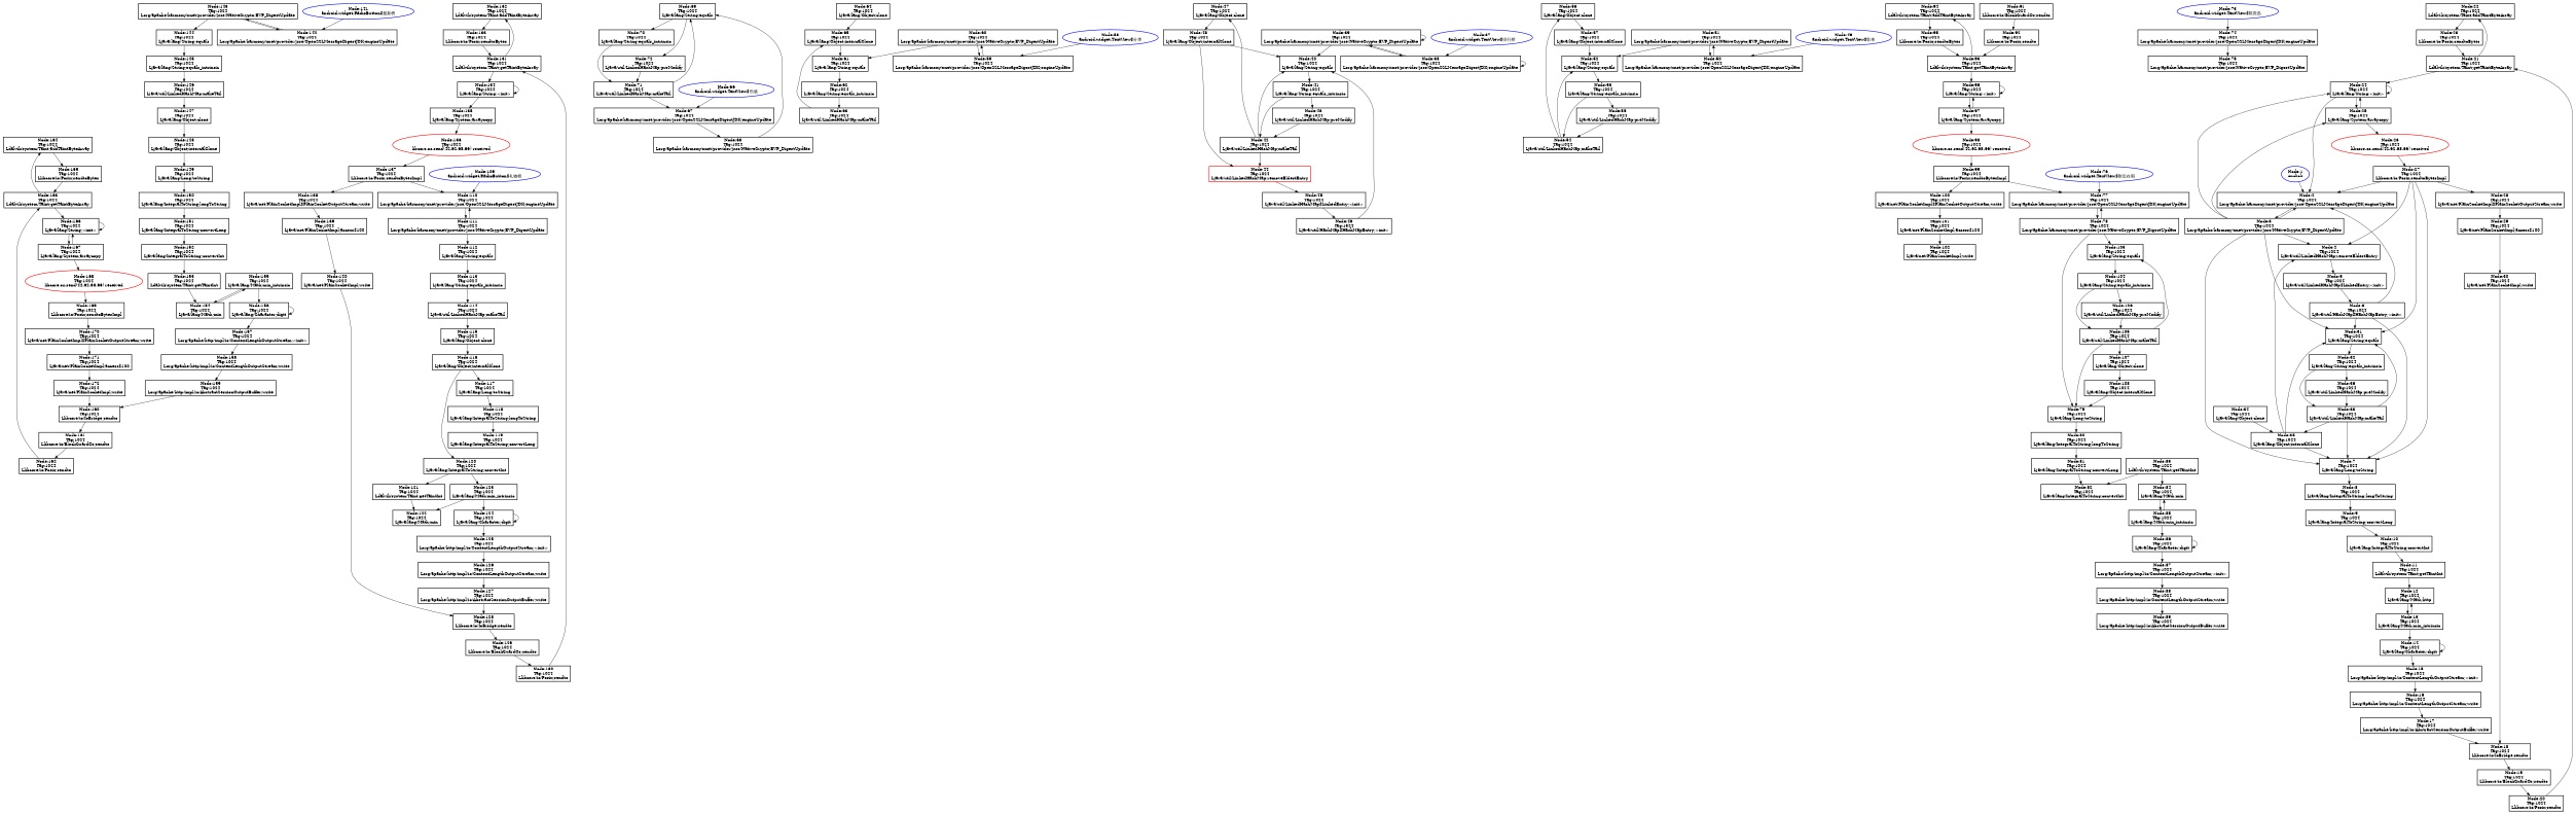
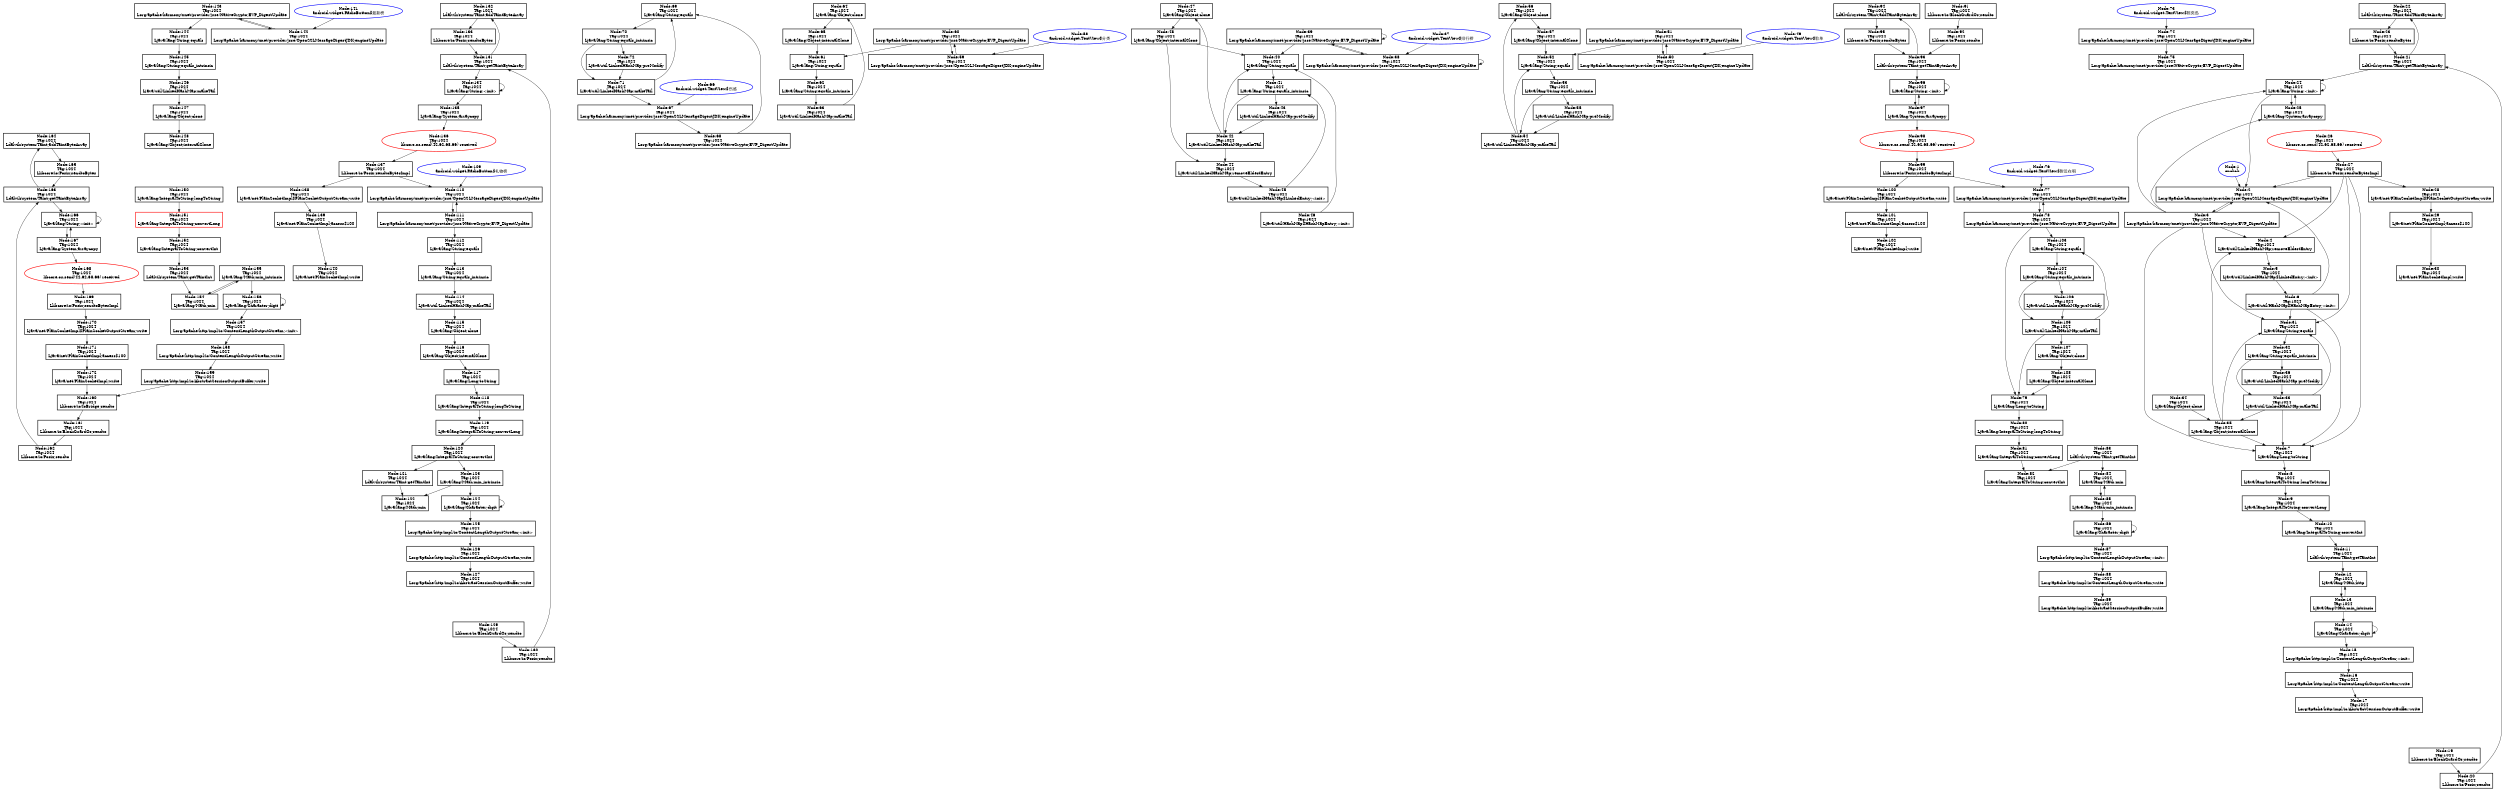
  digraph {
    node [color=black shape=box style=bold]
    n1 [label="Node:164\nTag:1024\nLdalvik/system/Taint;addTaintByteArray"]
    n2 [label="Node:165\nTag:1024\nLlibcore/io/Posix;sendtoBytes"]
    n3 [label="Node:163\nTag:1024\nLdalvik/system/Taint;getTaintByteArray"]
    n4 [label="Node:166\nTag:1024\nLjava/lang/String;<init>"]
    n5 [label="Node:167\nTag:1024\nLjava/lang/System;arraycopy"]
    n6 [label="Node:153\nTag:1024\nLdalvik/system/Taint;getTaintInt"]
    n7 [label="Node:154\nTag:1024\nLjava/lang/Math;min"]
    n8 [label="Node:155\nTag:1024\nLjava/lang/Math;min_intrinsic"]
    n9 [label="Node:156\nTag:1024\nLjava/lang/Character;digit"]
    n10 [label="Node:157\nTag:1024\nLorg/apache/http/impl/io/ContentLengthOutputStream;<init>"]
    n11 [label="Node:158\nTag:1024\nLorg/apache/http/impl/io/ContentLengthOutputStream;write"]
    n12 [label="Node:152\nTag:1024\nLjava/lang/IntegralToString;convertInt"]
-   n13 [label="Node:151\nTag:1024\nLjava/lang/IntegralToString;convertLong"]
+   n13 [color=red label="Node:151\nTag:1024\nLjava/lang/IntegralToString;convertLong"]
    n14 [label="Node:150\nTag:1024\nLjava/lang/IntegralToString;longToString"]
-   n15 [label="Node:149\nTag:1024\nLjava/lang/Long;toString"]
    n16 [label="Node:147\nTag:1024\nLjava/lang/Object;clone"]
    n17 [label="Node:148\nTag:1024\nLjava/lang/Object;internalClone"]
    n18 [color=red label="Node:168\nTag:1024\nlibcore.os.send(42.62.68.66) received" shape=ellipse]
    n19 [label="Node:144\nTag:1024\nLjava/lang/String;equals"]
    n20 [label="Node:145\nTag:1024\nLjava/lang/String;equals_intrinsic"]
    n21 [label="Node:146\nTag:1024\nLjava/util/LinkedHashMap;makeTail"]
    n22 [label="Node:169\nTag:1024\nLlibcore/io/Posix;sendtoBytesImpl"]
    n23 [label="Node:170\nTag:1024\nLjava/net/PlainSocketImpl$PlainSocketOutputStream;write"]
    n24 [label="Node:171\nTag:1024\nLjava/net/PlainSocketImpl;access$100"]
    n25 [label="Node:172\nTag:1024\nLjava/net/PlainSocketImpl;write"]
    n26 [label="Node:160\nTag:1024\nLlibcore/io/IoBridge;sendto"]
    n27 [label="Node:161\nTag:1024\nLlibcore/io/BlockGuardOs;sendto"]
    n28 [label="Node:162\nTag:1024\nLlibcore/io/Posix;sendto"]
    n29 [label="Node:143\nTag:1024\nLorg/apache/harmony/xnet/provider/jsse/NativeCrypto;EVP_DigestUpdate"]
    n30 [label="Node:142\nTag:1024\nLorg/apache/harmony/xnet/provider/jsse/OpenSSLMessageDigestJDK;engineUpdate"]
    n31 [label="Node:159\nTag:1024\nLorg/apache/http/impl/io/AbstractSessionOutputBuffer;write"]
    n32 [color=blue label="Node:141\nandroid.widget.RadioButton$最新榜" shape=ellipse]
    n33 [label="Node:132\nTag:1024\nLdalvik/system/Taint;addTaintByteArray"]
    n34 [label="Node:133\nTag:1024\nLlibcore/io/Posix;sendtoBytes"]
    n35 [label="Node:131\nTag:1024\nLdalvik/system/Taint;getTaintByteArray"]
    n36 [label="Node:134\nTag:1024\nLjava/lang/String;<init>"]
    n37 [label="Node:135\nTag:1024\nLjava/lang/System;arraycopy"]
    n38 [label="Node:121\nTag:1024\nLdalvik/system/Taint;getTaintInt"]
    n39 [label="Node:122\nTag:1024\nLjava/lang/Math;min"]
    n40 [label="Node:124\nTag:1024\nLjava/lang/Character;digit"]
    n41 [label="Node:125\nTag:1024\nLorg/apache/http/impl/io/ContentLengthOutputStream;<init>"]
    n42 [label="Node:126\nTag:1024\nLorg/apache/http/impl/io/ContentLengthOutputStream;write"]
    n43 [label="Node:120\nTag:1024\nLjava/lang/IntegralToString;convertInt"]
    n44 [label="Node:123\nTag:1024\nLjava/lang/Math;min_intrinsic"]
    n45 [label="Node:119\nTag:1024\nLjava/lang/IntegralToString;convertLong"]
    n46 [label="Node:118\nTag:1024\nLjava/lang/IntegralToString;longToString"]
    n47 [label="Node:117\nTag:1024\nLjava/lang/Long;toString"]
    n48 [label="Node:115\nTag:1024\nLjava/lang/Object;clone"]
    n49 [label="Node:116\nTag:1024\nLjava/lang/Object;internalClone"]
    n50 [color=red label="Node:136\nTag:1024\nlibcore.os.send(42.62.68.66) received" shape=ellipse]
    n51 [label="Node:112\nTag:1024\nLjava/lang/String;equals"]
    n52 [label="Node:113\nTag:1024\nLjava/lang/String;equals_intrinsic"]
    n53 [label="Node:114\nTag:1024\nLjava/util/LinkedHashMap;makeTail"]
    n54 [label="Node:137\nTag:1024\nLlibcore/io/Posix;sendtoBytesImpl"]
    n55 [label="Node:138\nTag:1024\nLjava/net/PlainSocketImpl$PlainSocketOutputStream;write"]
    n56 [label="Node:139\nTag:1024\nLjava/net/PlainSocketImpl;access$100"]
    n57 [label="Node:140\nTag:1024\nLjava/net/PlainSocketImpl;write"]
-   n58 [label="Node:128\nTag:1024\nLlibcore/io/IoBridge;sendto"]
    n59 [label="Node:129\nTag:1024\nLlibcore/io/BlockGuardOs;sendto"]
    n60 [label="Node:130\nTag:1024\nLlibcore/io/Posix;sendto"]
    n61 [label="Node:110\nTag:1024\nLorg/apache/harmony/xnet/provider/jsse/OpenSSLMessageDigestJDK;engineUpdate"]
    n62 [label="Node:111\nTag:1024\nLorg/apache/harmony/xnet/provider/jsse/NativeCrypto;EVP_DigestUpdate"]
    n63 [label="Node:127\nTag:1024\nLorg/apache/http/impl/io/AbstractSessionOutputBuffer;write"]
    n64 [color=blue label="Node:109\nandroid.widget.RadioButton$礼物榜" shape=ellipse]
    n65 [label="Node:69\nTag:1024\nLjava/lang/String;equals"]
    n66 [label="Node:70\nTag:1024\nLjava/lang/String;equals_intrinsic"]
    n67 [label="Node:71\nTag:1024\nLjava/util/LinkedHashMap;makeTail"]
    n68 [label="Node:72\nTag:1024\nLjava/util/LinkedHashMap;preModify"]
    n69 [label="Node:67\nTag:1024\nLorg/apache/harmony/xnet/provider/jsse/OpenSSLMessageDigestJDK;engineUpdate"]
    n70 [label="Node:68\nTag:1024\nLorg/apache/harmony/xnet/provider/jsse/NativeCrypto;EVP_DigestUpdate"]
    n71 [color=blue label="Node:66\nandroid.widget.TextView$伤感" shape=ellipse]
    n72 [label="Node:64\nTag:1024\nLjava/lang/Object;clone"]
    n73 [label="Node:65\nTag:1024\nLjava/lang/Object;internalClone"]
    n74 [label="Node:61\nTag:1024\nLjava/lang/String;equals"]
    n75 [label="Node:62\nTag:1024\nLjava/lang/String;equals_intrinsic"]
    n76 [label="Node:63\nTag:1024\nLjava/util/LinkedHashMap;makeTail"]
    n77 [label="Node:60\nTag:1024\nLorg/apache/harmony/xnet/provider/jsse/NativeCrypto;EVP_DigestUpdate"]
    n78 [label="Node:59\nTag:1024\nLorg/apache/harmony/xnet/provider/jsse/OpenSSLMessageDigestJDK;engineUpdate"]
    n79 [color=blue label="Node:58\nandroid.widget.TextView$分类" shape=ellipse]
    n80 [label="Node:47\nTag:1024\nLjava/lang/Object;clone"]
    n81 [label="Node:48\nTag:1024\nLjava/lang/Object;internalClone"]
    n82 [label="Node:40\nTag:1024\nLjava/lang/String;equals"]
-   n83 [color=red label="Node:44\nTag:1024\nLjava/util/LinkedHashMap;removeEldestEntry"]
+   n83 [label="Node:44\nTag:1024\nLjava/util/LinkedHashMap;removeEldestEntry"]
    n84 [label="Node:41\nTag:1024\nLjava/lang/String;equals_intrinsic"]
    n85 [label="Node:45\nTag:1024\nLjava/util/LinkedHashMap$LinkedEntry;<init>"]
    n86 [label="Node:42\nTag:1024\nLjava/util/LinkedHashMap;makeTail"]
    n87 [label="Node:43\nTag:1024\nLjava/util/LinkedHashMap;preModify"]
    n88 [label="Node:46\nTag:1324\nLjava/util/HashMap$HashMapEntry;<init>"]
    n89 [label="Node:39\nTag:1024\nLorg/apache/harmony/xnet/provider/jsse/NativeCrypto;EVP_DigestUpdate"]
    n90 [label="Node:38\nTag:1024\nLorg/apache/harmony/xnet/provider/jsse/OpenSSLMessageDigestJDK;engineUpdate"]
    n91 [color=blue label="Node:37\nandroid.widget.TextView$排行榜" shape=ellipse]
    n92 [label="Node:56\nTag:1024\nLjava/lang/Object;clone"]
    n93 [label="Node:57\nTag:1024\nLjava/lang/Object;internalClone"]
    n94 [label="Node:52\nTag:1024\nLjava/lang/String;equals"]
    n95 [label="Node:53\nTag:1024\nLjava/lang/String;equals_intrinsic"]
    n96 [label="Node:54\nTag:1024\nLjava/util/LinkedHashMap;makeTail"]
    n97 [label="Node:55\nTag:1024\nLjava/util/LinkedHashMap;preModify"]
    n98 [label="Node:51\nTag:1024\nLorg/apache/harmony/xnet/provider/jsse/NativeCrypto;EVP_DigestUpdate"]
    n99 [label="Node:50\nTag:1024\nLorg/apache/harmony/xnet/provider/jsse/OpenSSLMessageDigestJDK;engineUpdate"]
    n100 [color=blue label="Node:49\nandroid.widget.TextView$歌单" shape=ellipse]
    n101 [label="Node:94\nTag:1024\nLdalvik/system/Taint;addTaintByteArray"]
    n102 [label="Node:95\nTag:1024\nLlibcore/io/Posix;sendtoBytes"]
    n103 [label="Node:93\nTag:1024\nLdalvik/system/Taint;getTaintByteArray"]
    n104 [label="Node:96\nTag:1024\nLjava/lang/String;<init>"]
    n105 [label="Node:97\nTag:1024\nLjava/lang/System;arraycopy"]
    n106 [label="Node:83\nTag:1024\nLdalvik/system/Taint;getTaintInt"]
    n107 [label="Node:84\nTag:1024\nLjava/lang/Math;min"]
    n108 [label="Node:82\nTag:1024\nLjava/lang/IntegralToString;convertInt"]
    n109 [label="Node:85\nTag:1024\nLjava/lang/Math;min_intrinsic"]
    n110 [label="Node:86\nTag:1024\nLjava/lang/Character;digit"]
    n111 [label="Node:87\nTag:1024\nLorg/apache/http/impl/io/ContentLengthOutputStream;<init>"]
    n112 [label="Node:88\nTag:1024\nLorg/apache/http/impl/io/ContentLengthOutputStream;write"]
    n113 [label="Node:81\nTag:1024\nLjava/lang/IntegralToString;convertLong"]
    n114 [label="Node:80\nTag:1024\nLjava/lang/IntegralToString;longToString"]
    n115 [label="Node:79\nTag:1024\nLjava/lang/Long;toString"]
    n116 [label="Node:107\nTag:1024\nLjava/lang/Object;clone"]
    n117 [label="Node:108\nTag:1024\nLjava/lang/Object;internalClone"]
    n118 [color=red label="Node:98\nTag:1024\nlibcore.os.send(42.62.68.66) received" shape=ellipse]
    n119 [label="Node:103\nTag:1024\nLjava/lang/String;equals"]
    n120 [label="Node:104\nTag:1024\nLjava/lang/String;equals_intrinsic"]
    n121 [label="Node:105\nTag:1024\nLjava/util/LinkedHashMap;makeTail"]
    n122 [label="Node:106\nTag:1024\nLjava/util/LinkedHashMap;preModify"]
    n123 [label="Node:99\nTag:1024\nLlibcore/io/Posix;sendtoBytesImpl"]
    n124 [label="Node:100\nTag:1024\nLjava/net/PlainSocketImpl$PlainSocketOutputStream;write"]
-   n125 [label="Taint:101\nTag:1024\nLjava/net/PlainSocketImpl;access$100"]
+   n125 [label="Node:101\nTag:1024\nLjava/net/PlainSocketImpl;access$100"]
    n126 [label="Node:102\nTag:1024\nLjava/net/PlainSocketImpl;write"]
    n127 [label="Node:91\nTag:1024\nLlibcore/io/BlockGuardOs;sendto"]
    n128 [label="Node:92\nTag:1024\nLlibcore/io/Posix;sendto"]
    n129 [label="Node:77\nTag:1024\nLorg/apache/harmony/xnet/provider/jsse/OpenSSLMessageDigestJDK;engineUpdate"]
    n130 [label="Node:78\nTag:1024\nLorg/apache/harmony/xnet/provider/jsse/NativeCrypto;EVP_DigestUpdate"]
    n131 [label="Node:89\nTag:1024\nLorg/apache/http/impl/io/AbstractSessionOutputBuffer;write"]
    n132 [color=blue label="Node:76\nandroid.widget.TextView$附近在唱" shape=ellipse]
    n133 [label="Node:75\nTag:1024\nLorg/apache/harmony/xnet/provider/jsse/NativeCrypto;EVP_DigestUpdate"]
    n134 [label="Node:74\nTag:1024\nLorg/apache/harmony/xnet/provider/jsse/OpenSSLMessageDigestJDK;engineUpdate"]
    n135 [color=blue label="Node:73\nandroid.widget.TextView$陈奕迅" shape=ellipse]
    n136 [label="Node:22\nTag:1024\nLdalvik/system/Taint;addTaintByteArray"]
    n137 [label="Node:23\nTag:1024\nLlibcore/io/Posix;sendtoBytes"]
    n138 [label="Node:21\nTag:1024\nLdalvik/system/Taint;getTaintByteArray"]
    n139 [label="Node:24\nTag:1024\nLjava/lang/String;<init>"]
    n140 [label="Node:25\nTag:1024\nLjava/lang/System;arraycopy"]
    n141 [label="Node:2\nTag:1024\nLorg/apache/harmony/xnet/provider/jsse/OpenSSLMessageDigestJDK;engineUpdate"]
    n142 [label="Node:11\nTag:1024\nLdalvik/system/Taint;getTaintInt"]
    n143 [label="Node:12\nTag:1024\nLjava/lang/Math;http"]
    n144 [label="Node:13\nTag:1024\nLjava/lang/Math;min_intrinsic"]
    n145 [label="Node:14\nTag:1024\nLjava/lang/Character;digit"]
    n146 [label="Node:15\nTag:1024\nLorg/apache/http/impl/io/ContentLengthOutputStream;<init>"]
    n147 [label="Node:16\nTag:1024\nLorg/apache/http/impl/io/ContentLengthOutputStream;write"]
    n148 [label="Node:10\nTag:1024\nLjava/lang/IntegralToString;convertInt"]
    n149 [label="Node:9\nTag:1024\nLjava/lang/IntegralToString;convertLong"]
    n150 [label="Node:8\nTag:1024\nLjava/lang/IntegralToString;longToString"]
    n151 [label="Node:7\nTag:1024\nLjava/lang/Long;toString"]
    n152 [label="Node:34\nTag:1024\nLjava/lang/Object;clone"]
    n153 [label="Node:35\nTag:1024\nLjava/lang/Object;internalClone"]
    n154 [label="Node:31\nTag:1024\nLjava/lang/String;equals"]
    n155 [label="Node:4\nTag:1024\nLjava/util/LinkedHashMap;removeEldestEntry"]
    n156 [label="Node:32\nTag:1024\nLjava/lang/String;equals_intrinsic"]
    n157 [label="Node:5\nTag:1024\nLjava/util/LinkedHashMap$LinkedEntry;<init>"]
    n158 [color=red label="Node:26\nTag:1024\nlibcore.os.send(42.62.68.66) received" shape=ellipse]
    n159 [label="Node:3\nTag:1024\nLorg/apache/harmony/xnet/provider/jsse/NativeCrypto;EVP_DigestUpdate"]
    n160 [label="Node:33\nTag:1024\nLjava/util/LinkedHashMap;makeTail"]
    n161 [label="Node:36\nTag:1024\nLjava/util/LinkedHashMap;preModify"]
    n162 [label="Node:27\nTag:1024\nLlibcore/io/Posix;sendtoBytesImpl"]
    n163 [label="Node:28\nTag:1024\nLjava/net/PlainSocketImpl$PlainSocketOutputStream;write"]
    n164 [label="Node:29\nTag:1024\nLjava/net/PlainSocketImpl;access$100"]
    n165 [label="Node:30\nTag:1024\nLjava/net/PlainSocketImpl;write"]
-   n166 [label="Node:18\nTag:1024\nLlibcore/io/IoBridge;sendto"]
    n167 [label="Node:19\nTag:1024\nLlibcore/io/BlockGuardOs;sendto"]
    n168 [label="Node:6\nTag:1024\nLjava/util/HashMap$HashMapEntry;<init>"]
    n169 [label="Node:20\nTag:1024\nLlibcore/io/Posix;sendto"]
    n170 [label="Node:17\nTag:1024\nLorg/apache/http/impl/io/AbstractSessionOutputBuffer;write"]
    n171 [color=blue label="Node:1\nonclick" shape=ellipse]
    n1 -> n2
    n2 -> n3
    n3 -> n1
    n3 -> n4
    n4 -> n4
    n4 -> n5
    n5 -> n4
    n5 -> n18
    n6 -> n7
    n7 -> n8
    n8 -> n7
    n8 -> n9
    n9 -> n9
    n9 -> n10
    n10 -> n11
    n11 -> n31
    n12 -> n6
    n13 -> n12
    n14 -> n13
-   n15 -> n14
    n16 -> n17
-   n17 -> n15
    n18 -> n22
    n19 -> n20
    n20 -> n21
    n21 -> n16
    n22 -> n23
    n23 -> n24
    n24 -> n25
    n25 -> n26
    n26 -> n27
    n27 -> n28
    n28 -> n3
    n29 -> n19
    n29 -> n30
    n30 -> n29
    n31 -> n26
    n32 -> n30
    n33 -> n34
    n34 -> n35
    n35 -> n33
    n35 -> n36
    n36 -> n36
    n36 -> n37
    n37 -> n50
    n38 -> n39
    n40 -> n40
    n40 -> n41
    n41 -> n42
    n42 -> n63
    n43 -> n38
    n43 -> n44
    n44 -> n39
    n44 -> n40
-   n49 -> n43
+   n45 -> n43
    n46 -> n45
    n47 -> n46
    n48 -> n49
    n49 -> n47
    n50 -> n54
    n51 -> n52
    n52 -> n53
    n53 -> n48
    n54 -> n55
    n54 -> n61
    n55 -> n56
    n56 -> n57
-   n57 -> n58
-   n58 -> n59
    n59 -> n60
    n60 -> n35
    n61 -> n62
    n62 -> n51
    n62 -> n61
-   n63 -> n58
    n64 -> n61
    n65 -> n66
    n66 -> n67
-   n65 -> n68
+   n66 -> n68
    n67 -> n65
    n67 -> n69
    n68 -> n67
    n69 -> n70
    n70 -> n65
    n71 -> n69
    n72 -> n73
    n73 -> n74
    n74 -> n75
    n75 -> n76
-   n76 -> n73
+   n76 -> n72
    n77 -> n74
    n77 -> n78
    n78 -> n77
    n79 -> n78
    n80 -> n81
    n81 -> n82
    n81 -> n83
    n82 -> n84
    n83 -> n85
    n84 -> n86
    n84 -> n87
-   n85 -> n88
+   n85 -> n84
    n86 -> n80
    n86 -> n82
    n86 -> n83
    n87 -> n86
    n88 -> n82
    n89 -> n82
    n89 -> n89
    n89 -> n90
    n90 -> n89
    n90 -> n90
    n91 -> n90
    n92 -> n93
    n93 -> n94
    n94 -> n95
    n95 -> n96
    n95 -> n97
    n96 -> n92
    n96 -> n94
    n97 -> n96
    n98 -> n94
    n98 -> n99
    n99 -> n98
    n100 -> n99
    n101 -> n102
    n102 -> n103
    n103 -> n101
    n103 -> n104
    n104 -> n104
    n104 -> n105
    n105 -> n104
    n105 -> n118
    n106 -> n107
    n106 -> n108
    n107 -> n109
    n109 -> n107
    n109 -> n110
    n110 -> n110
    n110 -> n111
    n111 -> n112
    n112 -> n131
    n113 -> n108
    n114 -> n113
    n115 -> n114
    n116 -> n117
    n117 -> n115
    n118 -> n123
    n119 -> n120
    n120 -> n121
    n120 -> n122
    n121 -> n115
    n121 -> n116
    n121 -> n119
    n122 -> n121
    n123 -> n124
    n123 -> n129
    n124 -> n125
    n125 -> n126
    n127 -> n128
    n128 -> n103
    n129 -> n130
    n130 -> n115
    n130 -> n119
    n130 -> n129
    n132 -> n129
    n134 -> n133
    n135 -> n134
    n136 -> n137
    n137 -> n138
    n138 -> n136
    n138 -> n139
    n139 -> n139
    n139 -> n140
    n139 -> n141
    n140 -> n139
-   n140 -> n158
    n141 -> n159
    n142 -> n143
    n143 -> n144
    n144 -> n143
    n144 -> n145
    n145 -> n145
    n145 -> n146
    n146 -> n147
    n147 -> n170
    n148 -> n142
    n149 -> n148
    n150 -> n149
    n151 -> n150
    n152 -> n153
    n153 -> n151
    n153 -> n154
    n153 -> n155
    n154 -> n156
    n155 -> n157
    n156 -> n160
    n156 -> n161
    n157 -> n168
    n158 -> n162
    n159 -> n139
    n159 -> n140
    n159 -> n141
    n159 -> n151
    n159 -> n154
    n159 -> n155
    n160 -> n151
    n160 -> n153
    n160 -> n154
    n161 -> n160
    n162 -> n141
    n162 -> n151
    n162 -> n154
    n162 -> n155
    n162 -> n163
    n163 -> n164
    n164 -> n165
-   n165 -> n166
-   n166 -> n167
    n167 -> n169
    n168 -> n141
    n168 -> n151
    n168 -> n154
    n169 -> n138
-   n170 -> n166
    n171 -> n141
  }
